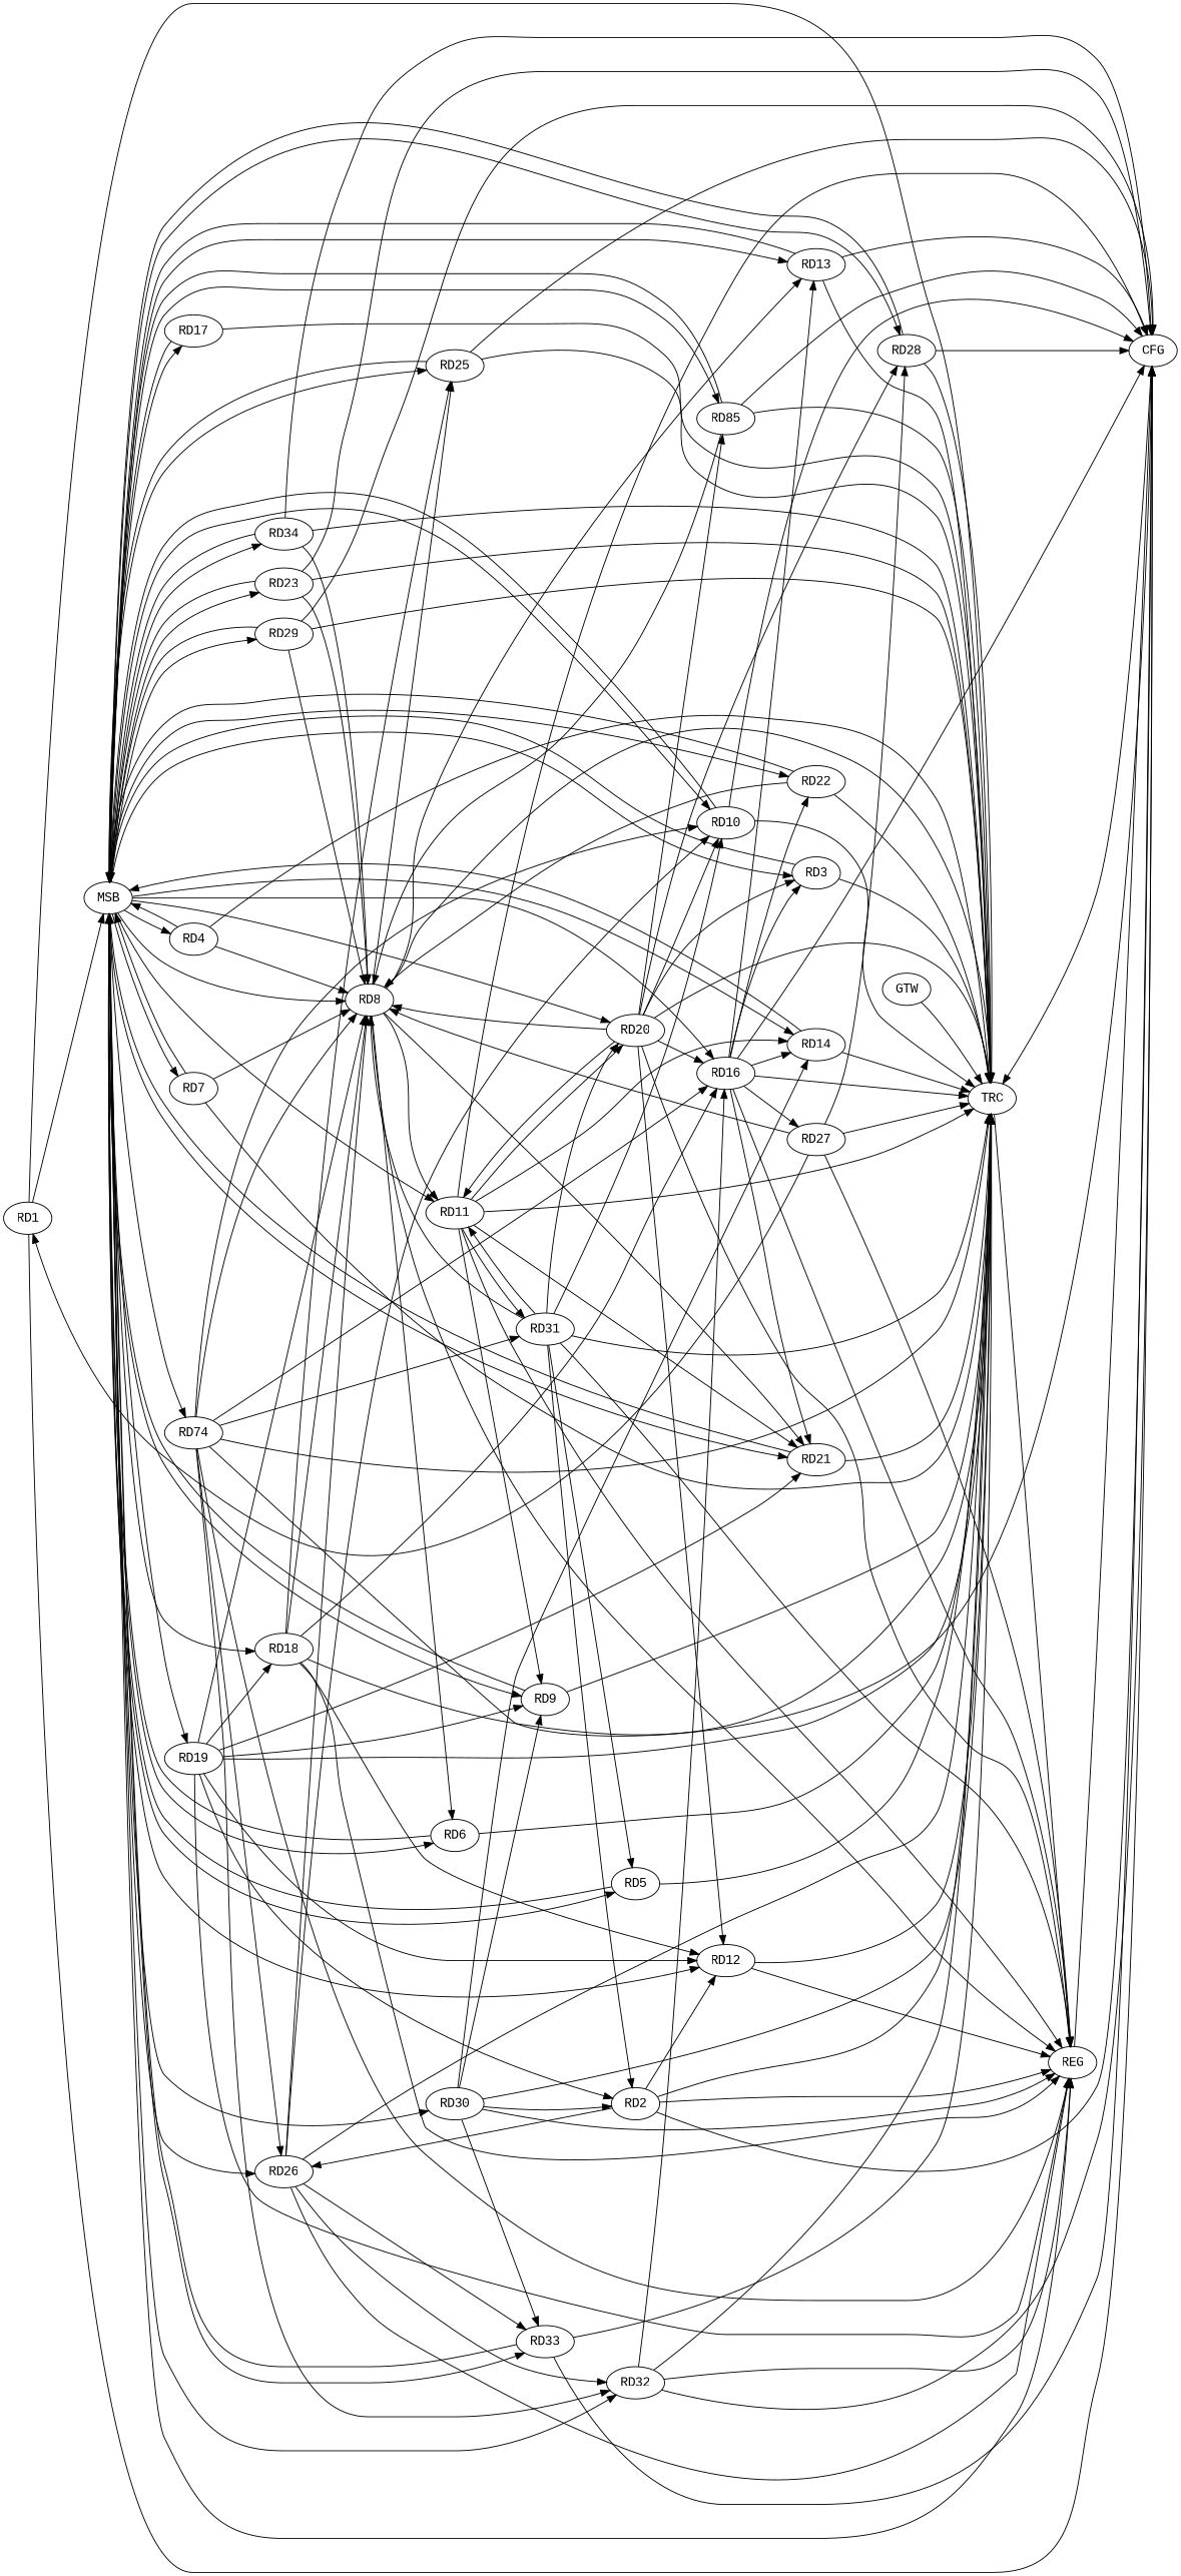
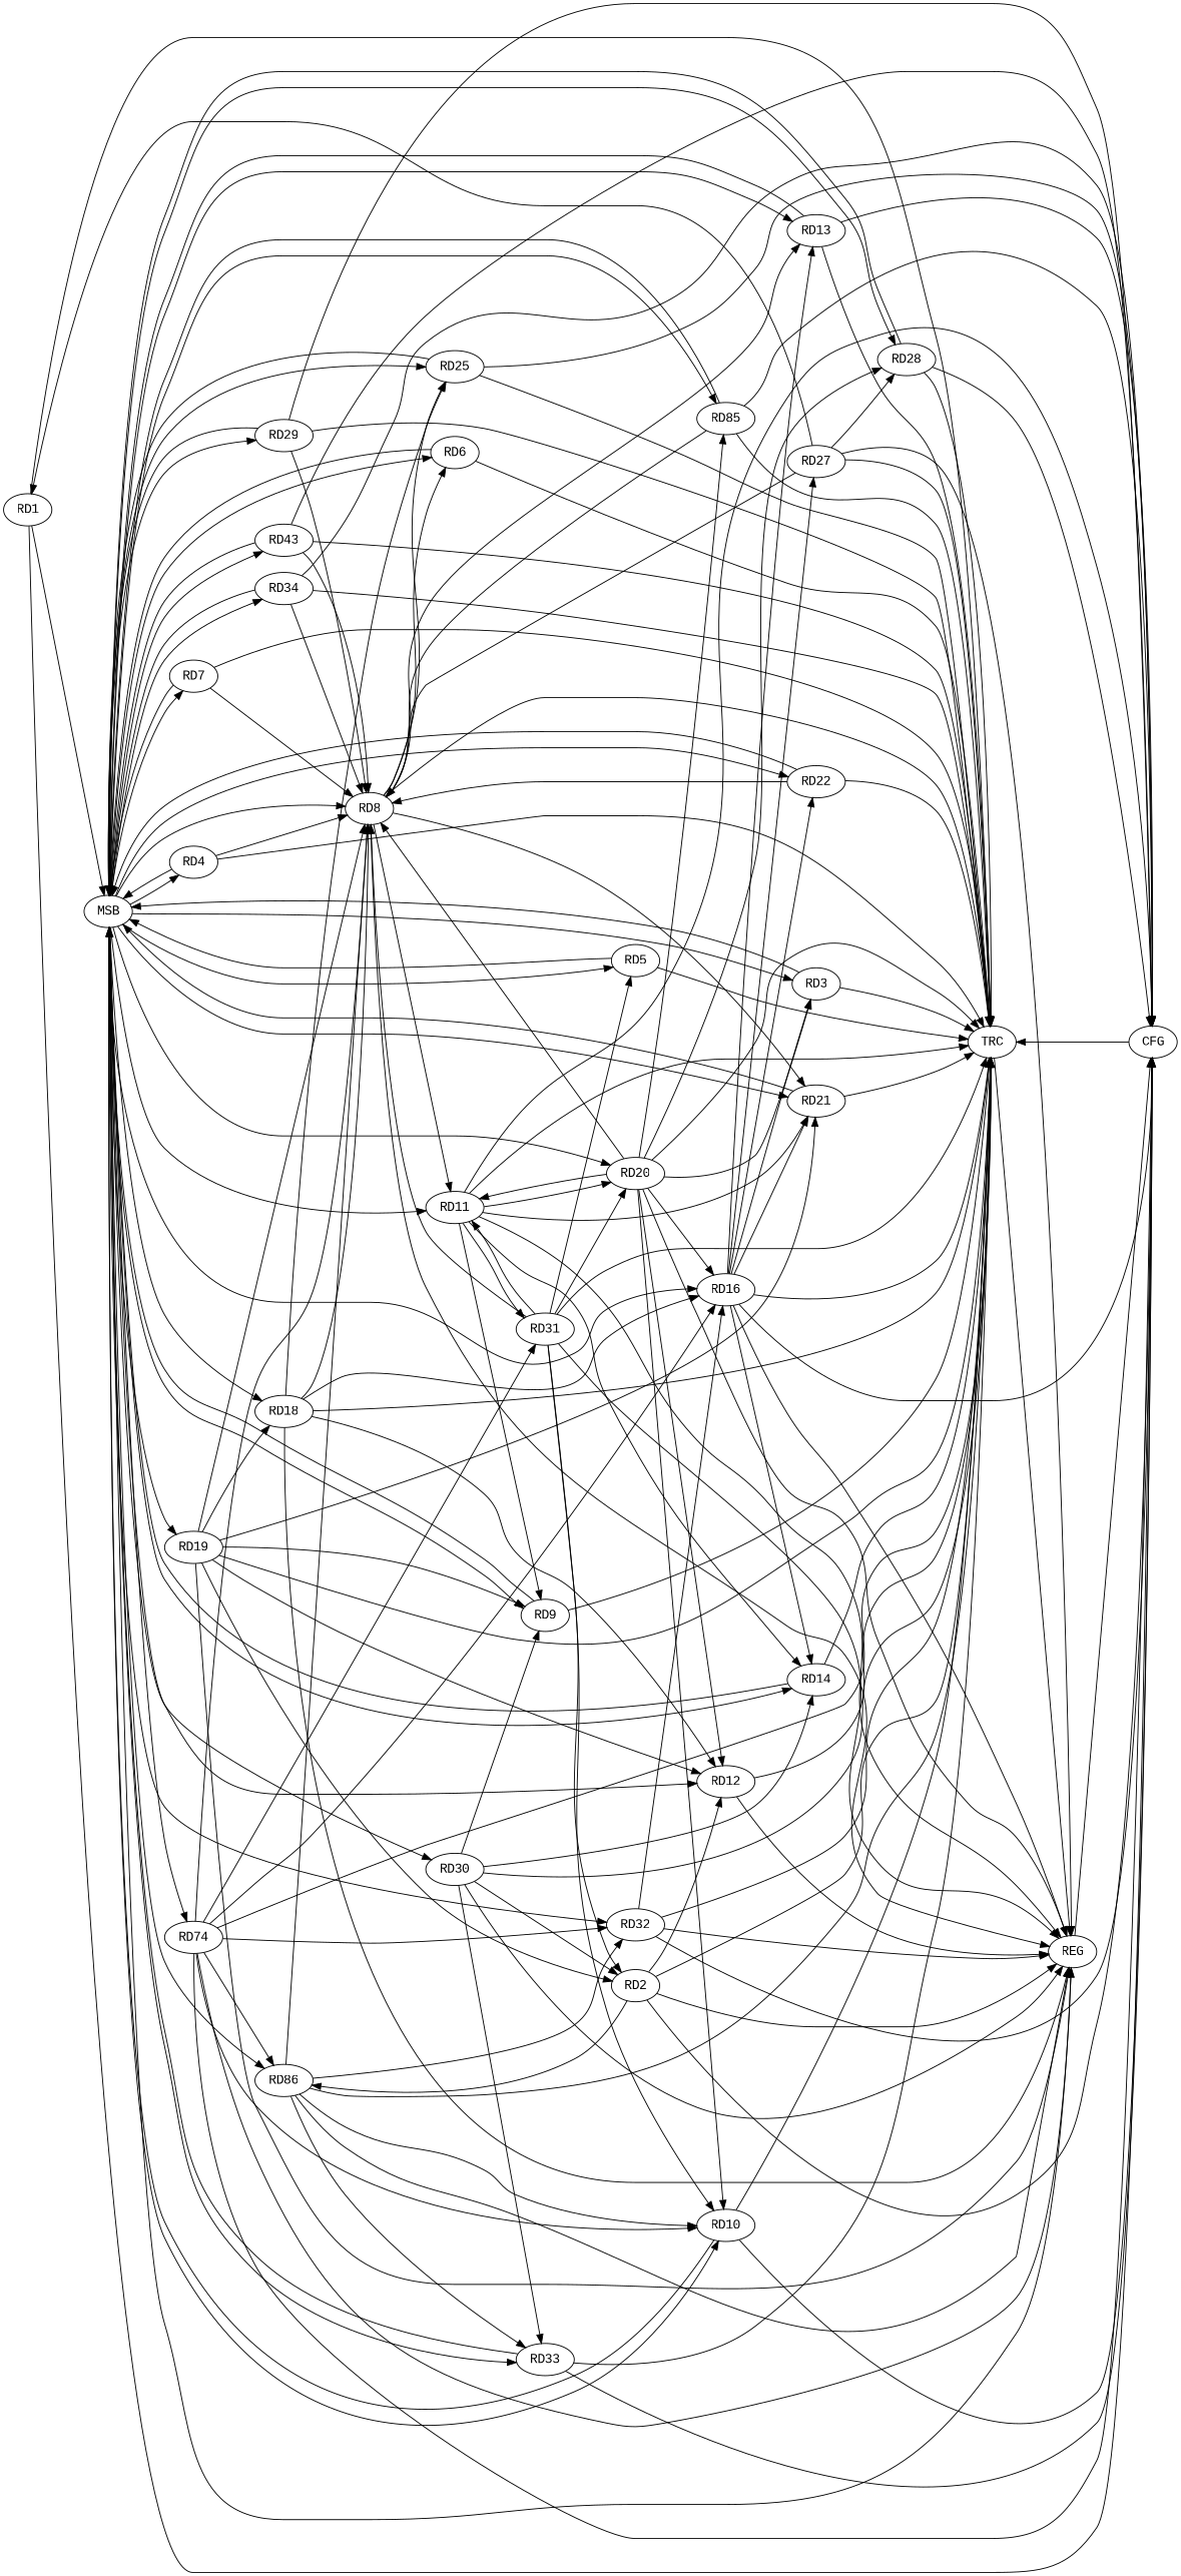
  strict digraph {
    fontname="Liberation Mono"
    rankdir=LR
    node [fontname="Liberation Mono"]
    edge [fontname="Liberation Mono"]
    n1 [label=RD1]
    n2 [label=MSB]
    n3 [label=CFG]
    n4 [label=TRC]
    n5 [label=RD12]
-   n6 [label=RD26]
+   n6 [label=RD86]
    n7 [label=REG]
    n8 [label=RD3]
    n9 [label=RD4]
    n10 [label=RD8]
    n11 [label=RD5]
    n12 [label=RD6]
    n13 [label=RD7]
    n14 [label=RD11]
    n15 [label=RD13]
    n16 [label=RD21]
    n17 [label=RD25]
    n18 [label=RD9]
    n19 [label=RD10]
    n20 [label=RD14]
    n21 [label=RD20]
    n22 [label=RD85]
    n23 [label=RD16]
    n24 [label=RD22]
-   n25 [label=RD17]
    n26 [label=RD18]
    n27 [label=RD19]
    n28 [label=RD28]
-   n29 [label=RD23]
+   n29 [label=RD43]
    n30 [label=RD74]
    n31 [label=RD32]
    n32 [label=RD33]
    n33 [label=RD29]
    n34 [label=RD30]
    n35 [label=RD34]
    n36 [label=RD2]
    n37 [label=RD31]
    n38 [label=RD27]
-   n39 [label=GTW]
    n1 -> n2
    n1 -> n3
    n1 -> n4
    n2 -> n5
    n2 -> n6
    n2 -> n7
    n2 -> n8
    n2 -> n9
    n2 -> n10
    n2 -> n11
    n2 -> n12
    n2 -> n13
    n2 -> n14
    n2 -> n15
    n2 -> n16
    n2 -> n17
    n2 -> n18
    n2 -> n19
    n2 -> n20
    n2 -> n21
    n2 -> n22
    n2 -> n23
    n2 -> n24
-   n2 -> n25
    n2 -> n26
    n2 -> n27
    n2 -> n28
    n2 -> n29
    n2 -> n30
    n2 -> n31
    n2 -> n32
    n2 -> n33
    n2 -> n34
    n2 -> n35
    n3 -> n4
    n4 -> n7
    n5 -> n4
    n5 -> n7
    n6 -> n4
    n6 -> n7
    n6 -> n10
    n6 -> n19
    n6 -> n31
    n6 -> n32
    n7 -> n3
    n8 -> n2
    n8 -> n4
    n9 -> n2
    n9 -> n4
    n9 -> n10
    n10 -> n4
    n10 -> n7
    n10 -> n12
    n10 -> n14
    n10 -> n15
    n10 -> n16
    n10 -> n17
    n11 -> n2
    n11 -> n4
    n12 -> n2
    n12 -> n4
    n13 -> n2
    n13 -> n4
    n13 -> n10
    n14 -> n3
    n14 -> n4
    n14 -> n7
    n14 -> n16
    n14 -> n18
    n14 -> n20
    n14 -> n21
    n14 -> n37
    n15 -> n2
    n15 -> n3
    n15 -> n4
    n16 -> n2
    n16 -> n4
    n17 -> n2
    n17 -> n3
    n17 -> n4
    n18 -> n2
    n18 -> n4
    n19 -> n2
    n19 -> n3
    n19 -> n4
    n20 -> n2
    n20 -> n4
    n21 -> n4
    n21 -> n5
    n21 -> n7
    n21 -> n8
    n21 -> n10
    n21 -> n14
    n21 -> n19
    n21 -> n22
    n21 -> n23
    n21 -> n28
    n22 -> n2
    n22 -> n3
    n22 -> n4
    n22 -> n10
    n23 -> n3
    n23 -> n4
    n23 -> n7
    n23 -> n8
    n23 -> n15
    n23 -> n16
    n23 -> n20
    n23 -> n24
    n23 -> n38
    n24 -> n2
    n24 -> n4
    n24 -> n10
-   n25 -> n2
-   n25 -> n4
    n26 -> n4
    n26 -> n5
    n26 -> n7
    n26 -> n10
    n26 -> n17
    n26 -> n23
    n27 -> n4
    n27 -> n5
    n27 -> n7
    n27 -> n10
    n27 -> n16
    n27 -> n18
    n27 -> n26
    n27 -> n36
    n28 -> n2
    n28 -> n3
    n28 -> n4
    n29 -> n2
    n29 -> n3
    n29 -> n4
    n29 -> n10
    n30 -> n3
    n30 -> n4
    n30 -> n6
    n30 -> n7
    n30 -> n10
    n30 -> n19
    n30 -> n23
    n30 -> n31
    n30 -> n37
    n31 -> n3
    n31 -> n4
    n31 -> n7
    n31 -> n23
    n32 -> n2
    n32 -> n3
    n32 -> n4
    n33 -> n2
    n33 -> n3
    n33 -> n4
    n33 -> n10
    n34 -> n4
    n34 -> n7
    n34 -> n18
    n34 -> n20
    n34 -> n32
    n34 -> n36
    n35 -> n2
    n35 -> n3
    n35 -> n4
    n35 -> n10
    n36 -> n3
    n36 -> n4
    n36 -> n5
    n36 -> n6
    n36 -> n7
    n37 -> n4
    n37 -> n7
    n37 -> n10
    n37 -> n11
    n37 -> n14
    n37 -> n19
    n37 -> n21
    n37 -> n36
    n38 -> n1
    n38 -> n4
    n38 -> n7
    n38 -> n10
    n38 -> n28
-   n39 -> n4
  }
